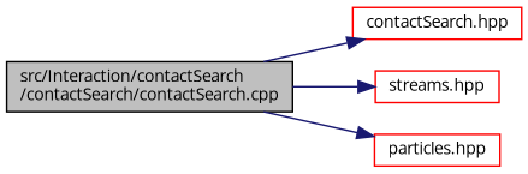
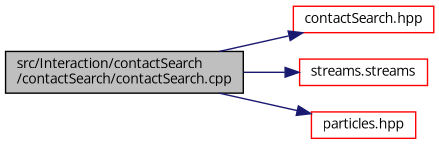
  digraph {
    rankdir=LR
    fontname="Open Sans"
    node [color=red fillcolor=white fontname="Open Sans" fontsize=10 shape=record style=filled]
    edge [color=midnightblue fontname="Open Sans" fontsize=10 labelfontname=Helvetica labelfontsize=10 style=solid]
    n1 [color=black fillcolor=grey75 fontcolor=black height=0.2 label="src/Interaction/contactSearch\l/contactSearch/contactSearch.cpp" width=0.4]
    n2 [height=0.2 label="contactSearch.hpp" width=0.4]
-   n3 [height=0.2 label="streams.hpp" width=0.4]
+   n3 [height=0.2 label="streams.streams" width=0.4]
    n4 [height=0.2 label="particles.hpp" width=0.4]
    n1 -> n2
    n1 -> n3
    n1 -> n4
  }
